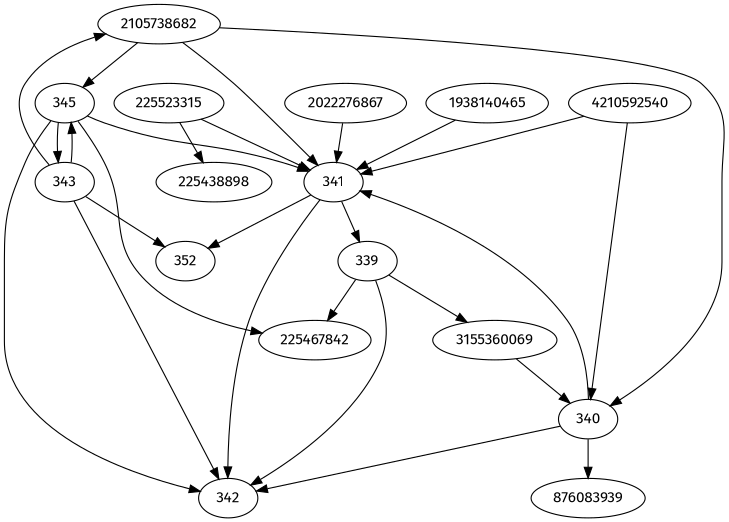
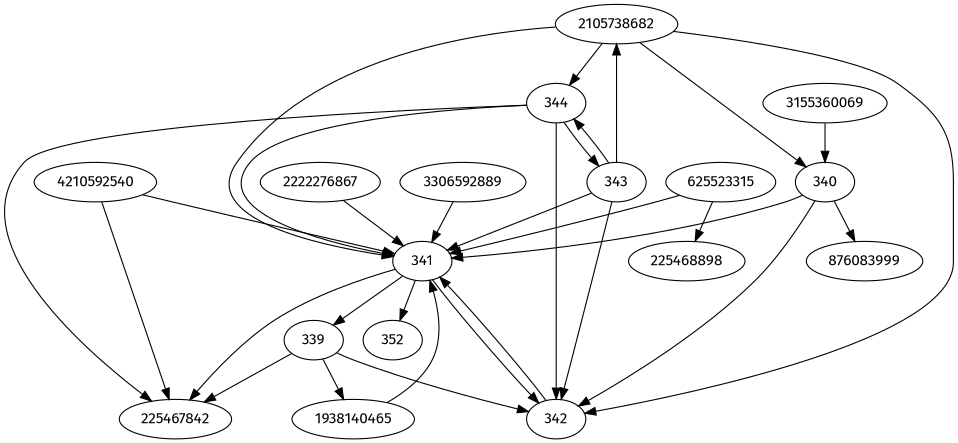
  strict digraph {
    fontname="Fira Sans"
    node [fontname="Fira Sans"]
    edge [fontname="Fira Sans"]
    341
    339
    342
    225467842
    352
-   2022276867
+   2022276867 [label=2222276867]
    3155360069
    340
-   876083939
+   876083939 [label=876083999]
    1938140465
-   225523315
-   225468898 [label=225438898]
+   225523315 [label=625523315]
+   225468898
    343
-   344 [label=345]
+   344
    2105738682
+   3306592889
    4210592540
    341 -> 339
    341 -> 342
+   341 -> 225467842
    341 -> 352
    339 -> 342
    339 -> 225467842
-   339 -> 3155360069
+   339 -> 1938140465
+   342 -> 341
    2022276867 -> 341
    3155360069 -> 340
    340 -> 341
    340 -> 342
    340 -> 876083939
    1938140465 -> 341
    225523315 -> 341
    225523315 -> 225468898
-   343 -> 352
+   343 -> 341
    343 -> 342
    343 -> 344
    343 -> 2105738682
    344 -> 341
    344 -> 342
    344 -> 225467842
    344 -> 343
    2105738682 -> 341
+   2105738682 -> 342
    2105738682 -> 340
    2105738682 -> 344
+   3306592889 -> 341
    4210592540 -> 341
-   4210592540 -> 340
+   4210592540 -> 225467842
  }
